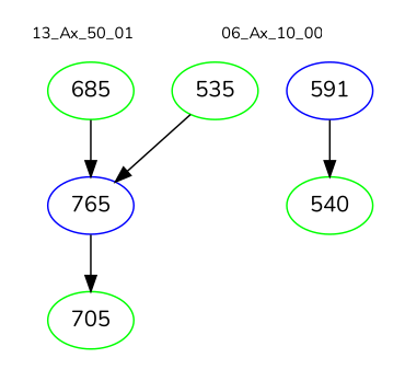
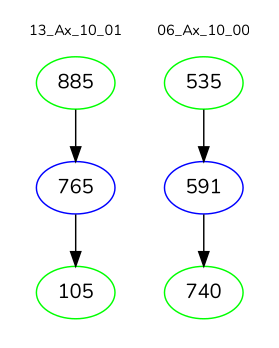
  digraph {
    fontname=Nunito
    node [color=green fontname=Nunito]
    edge [color=black fontname=Nunito]
-   n1 [label=685]
+   n1 [label=885]
    n2 [color=blue label=765]
-   n3 [label=705]
+   n3 [label=105]
    n4 [label=535]
    n5 [color=blue label=591]
-   n6 [label=540]
+   n6 [label=740]
    subgraph cluster_1 {
      color=white
      fontsize=10
-     label="13_Ax_50_01"
+     label="13_Ax_10_01"
      n1
      n2
      n3
    }
    subgraph cluster_2 {
      color=white
      fontsize=10
      label="06_Ax_10_00"
      n4
      n5
      n6
    }
    n1 -> n2
    n2 -> n3
-   n4 -> n2
+   n4 -> n5
    n5 -> n6
  }
